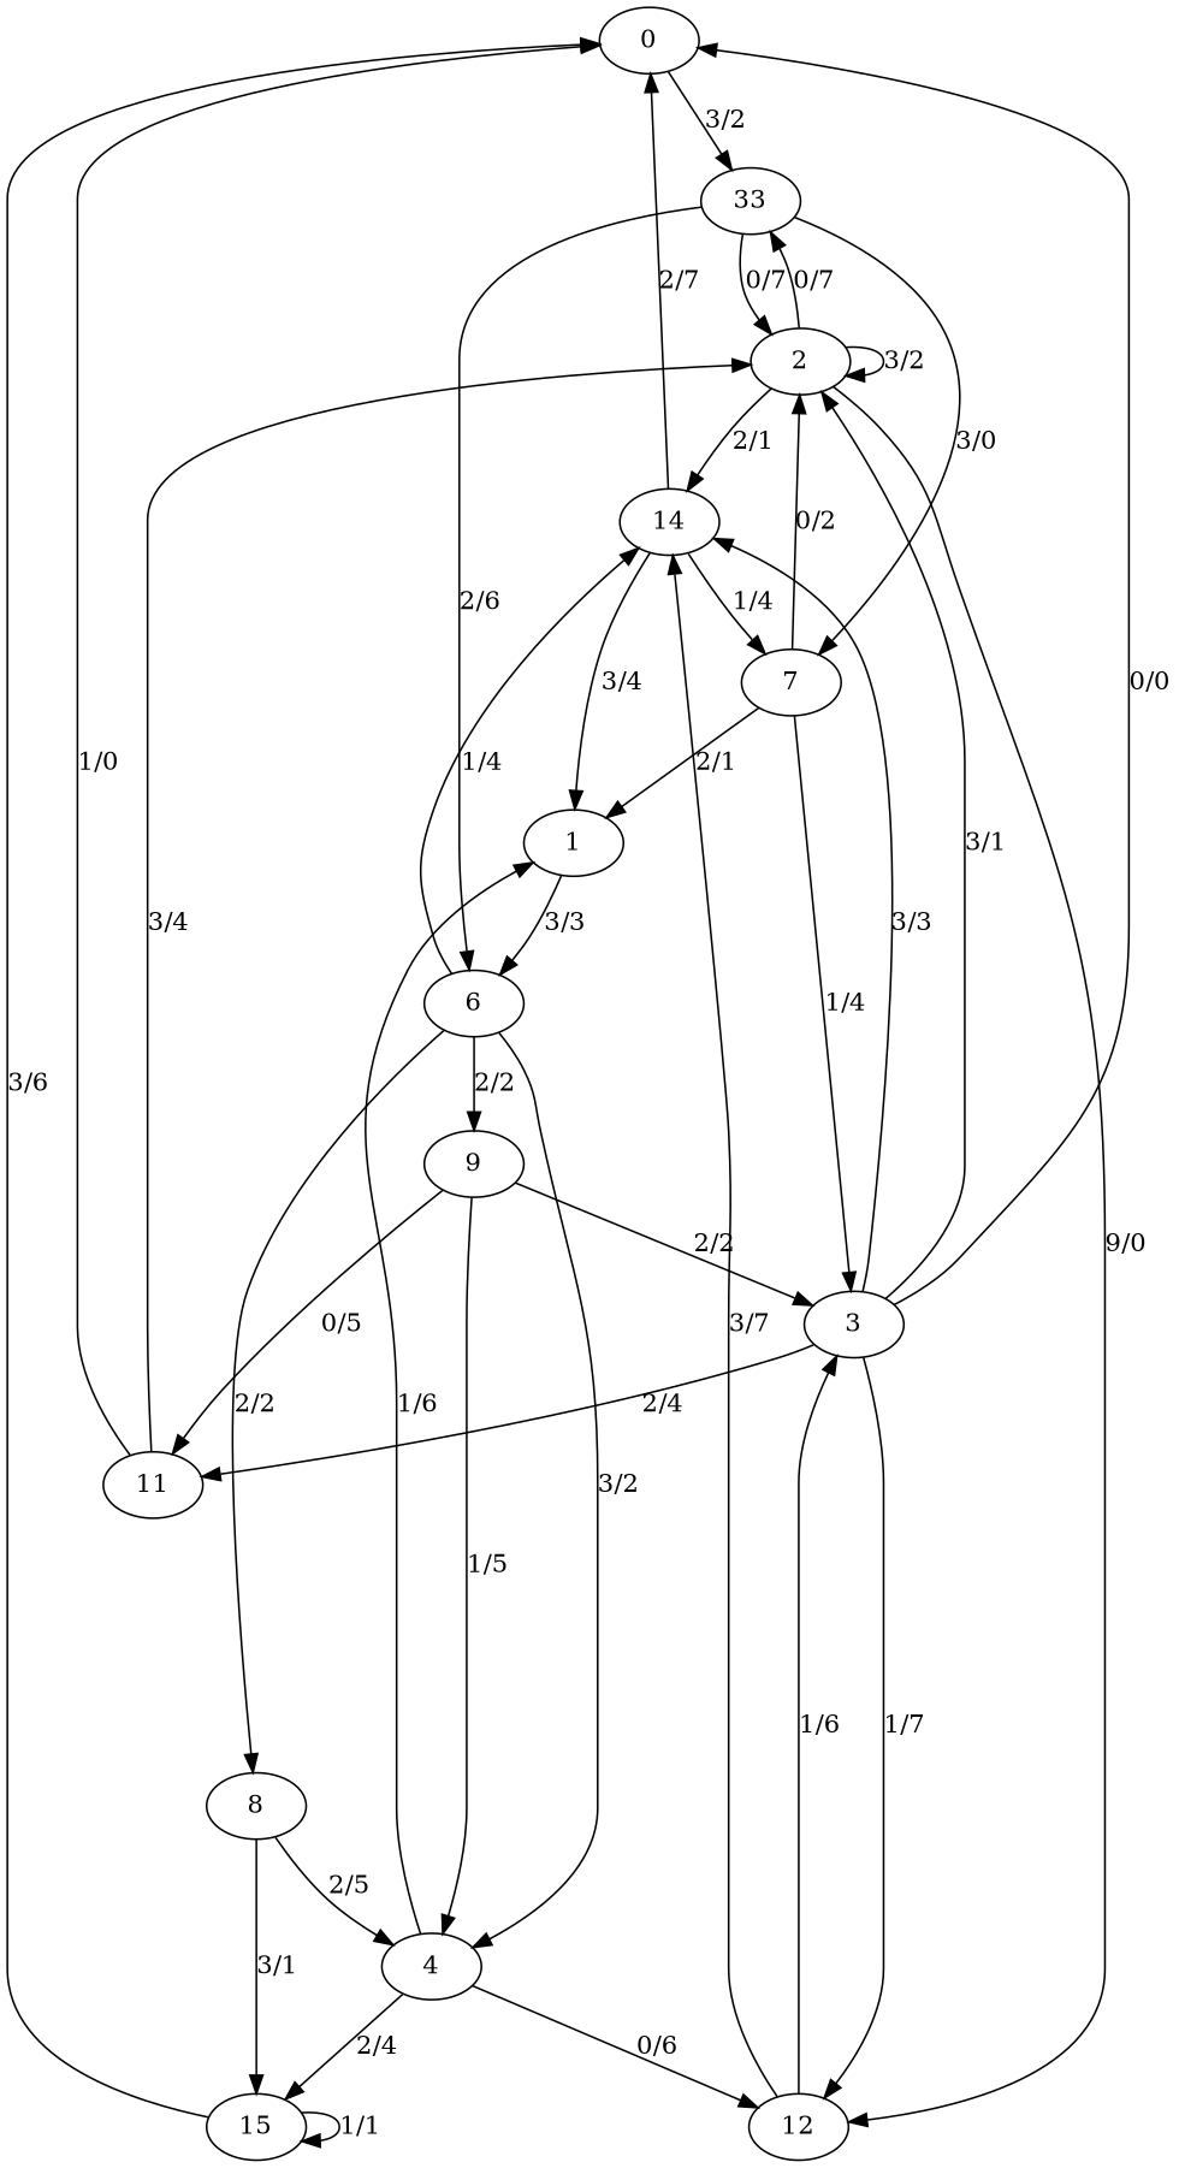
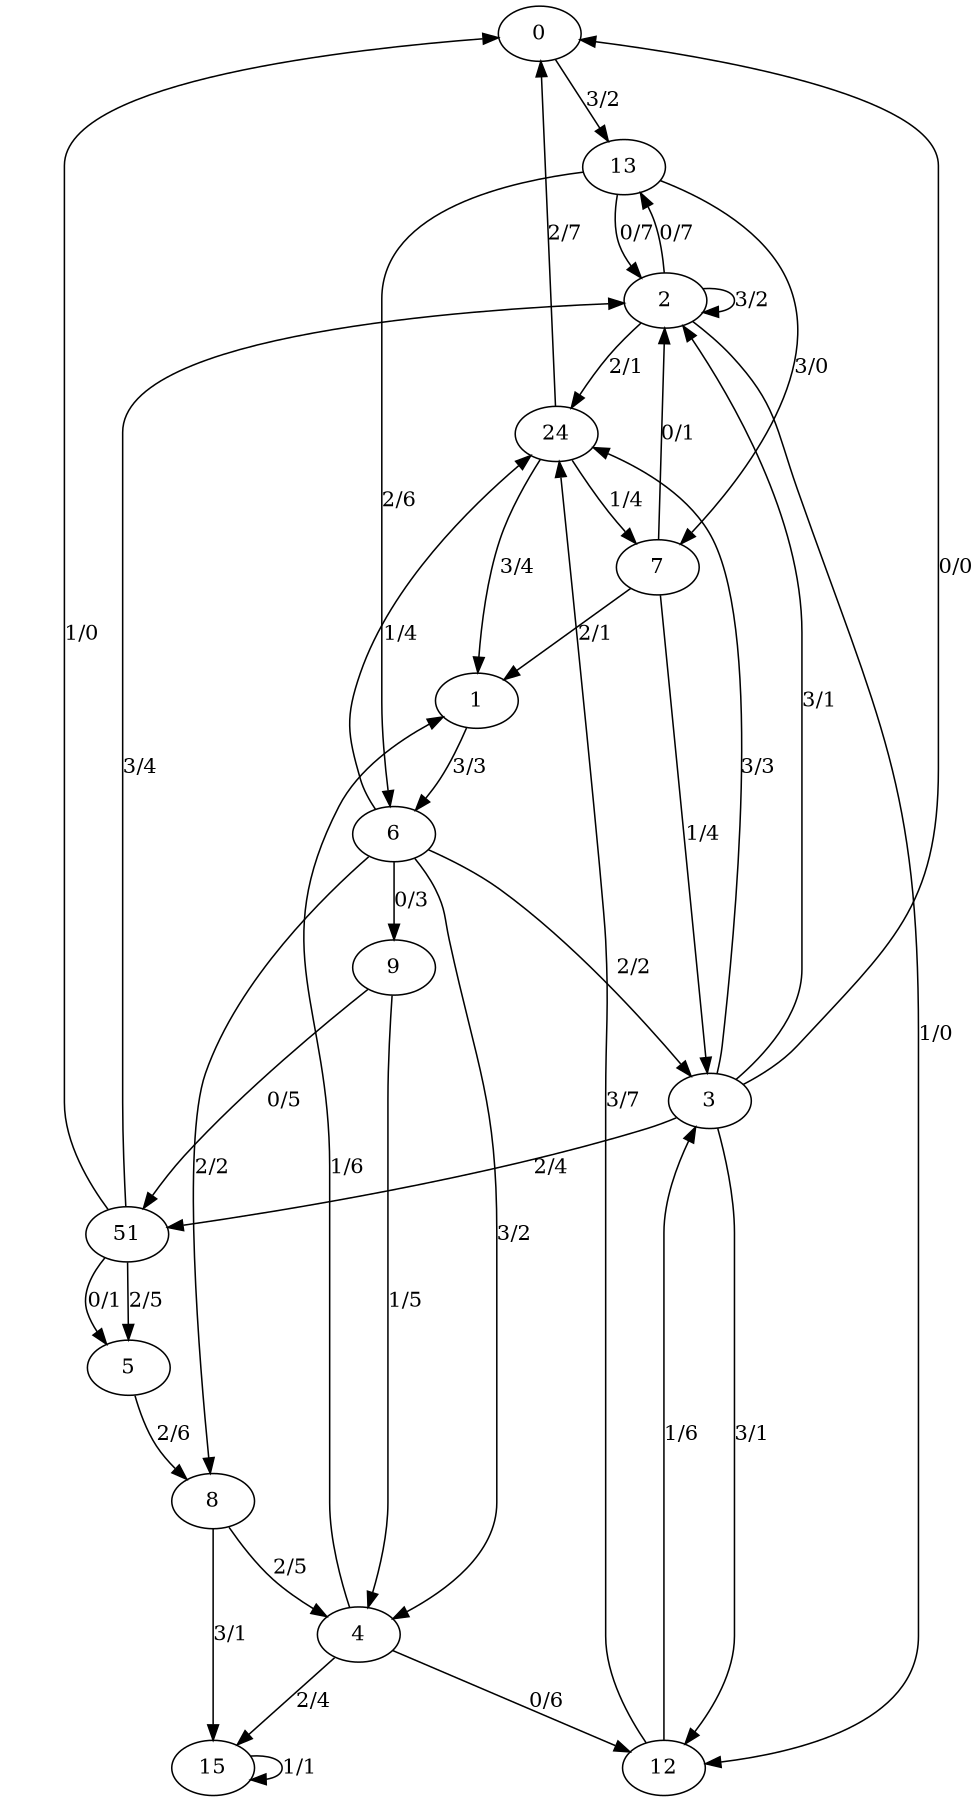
  digraph {
    0
-   13 [label=33]
+   13
    2
    7
    6
    12
-   14
+   14 [label=24]
    3
    1
    8
    4
    9
-   11
+   11 [label=51]
+   5
    n15 [label=15]
    0 -> 13 [label="3/2"]
    13 -> 2 [label="0/7"]
    13 -> 7 [label="3/0"]
    13 -> 6 [label="2/6"]
    2 -> 13 [label="0/7"]
    2 -> 2 [label="3/2"]
-   2 -> 12 [label="9/0"]
+   2 -> 12 [label="1/0"]
    2 -> 14 [label="2/1"]
-   7 -> 2 [label="0/2"]
+   7 -> 2 [label="0/1"]
    7 -> 3 [label="1/4"]
    7 -> 1 [label="2/1"]
    6 -> 14 [label="1/4"]
    6 -> 8 [label="2/2"]
    6 -> 4 [label="3/2"]
-   6 -> 9 [label="2/2"]
+   6 -> 9 [label="0/3"]
    12 -> 14 [label="3/7"]
    12 -> 3 [label="1/6"]
    14 -> 0 [label="2/7"]
    14 -> 7 [label="1/4"]
    14 -> 1 [label="3/4"]
    3 -> 0 [label="0/0"]
    3 -> 2 [label="3/1"]
-   3 -> 12 [label="1/7"]
+   3 -> 12 [label="3/1"]
    3 -> 14 [label="3/3"]
    3 -> 11 [label="2/4"]
    1 -> 6 [label="3/3"]
    8 -> 4 [label="2/5"]
    8 -> n15 [label="3/1"]
    4 -> 12 [label="0/6"]
    4 -> 1 [label="1/6"]
    4 -> n15 [label="2/4"]
-   9 -> 3 [label="2/2"]
+   6 -> 3 [label="2/2"]
    9 -> 4 [label="1/5"]
    9 -> 11 [label="0/5"]
    11 -> 0 [label="1/0"]
    11 -> 2 [label="3/4"]
-   n15 -> 0 [label="3/6"]
+   11 -> 5 [label="2/5"]
+   11 -> 5 [label="0/1"]
+   5 -> 8 [label="2/6"]
    n15 -> n15 [label="1/1"]
  }
